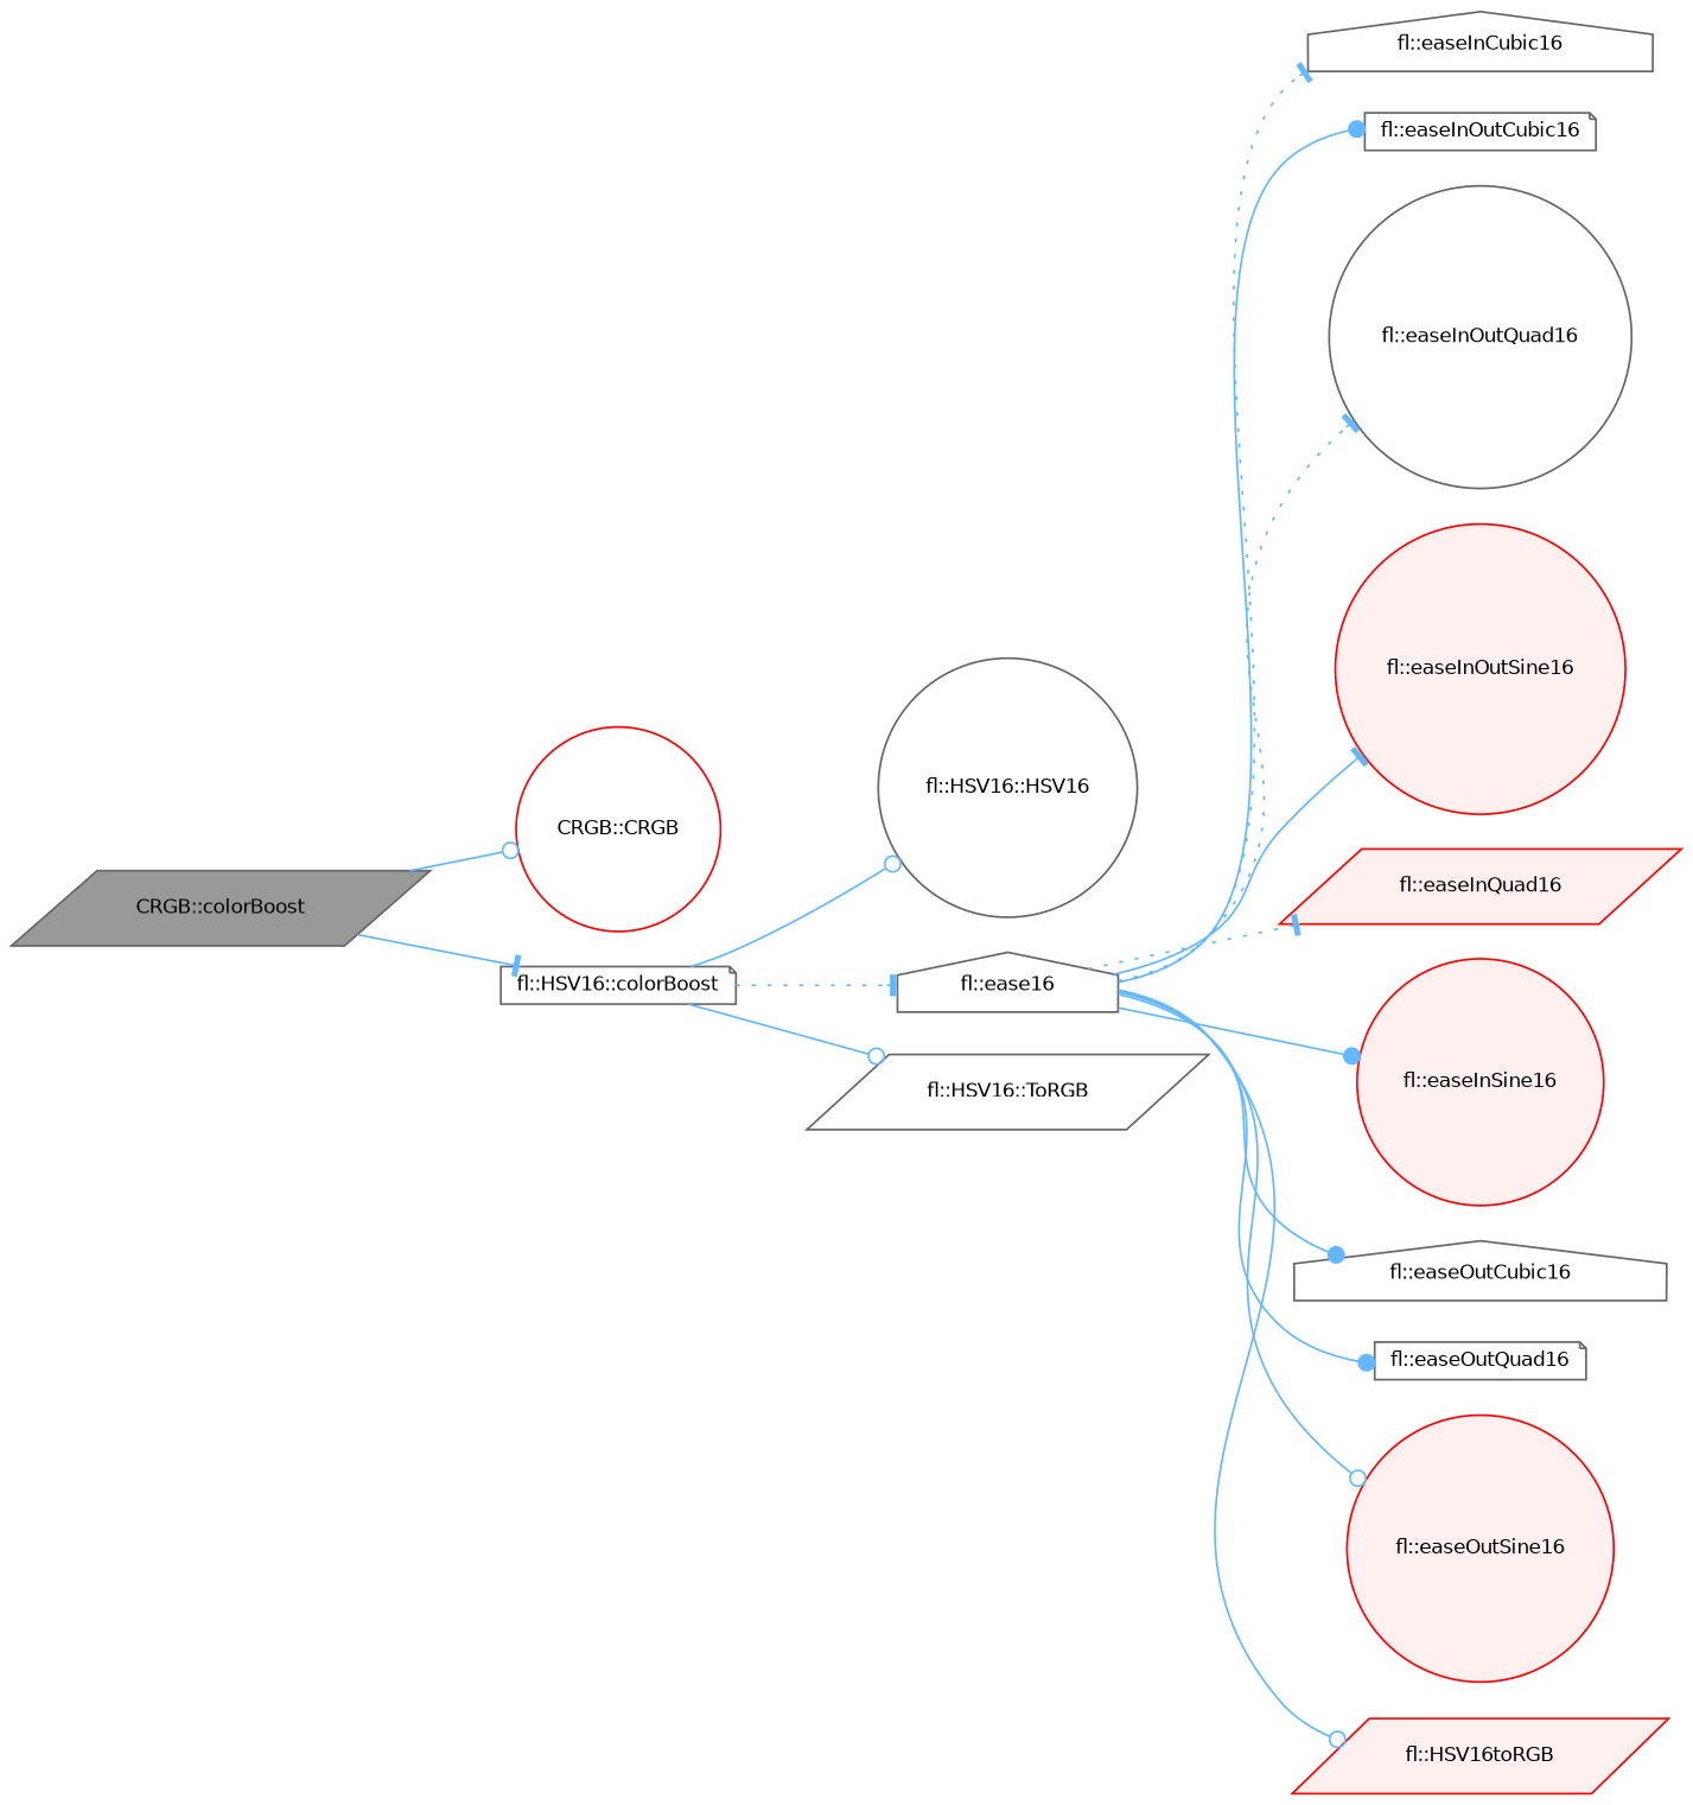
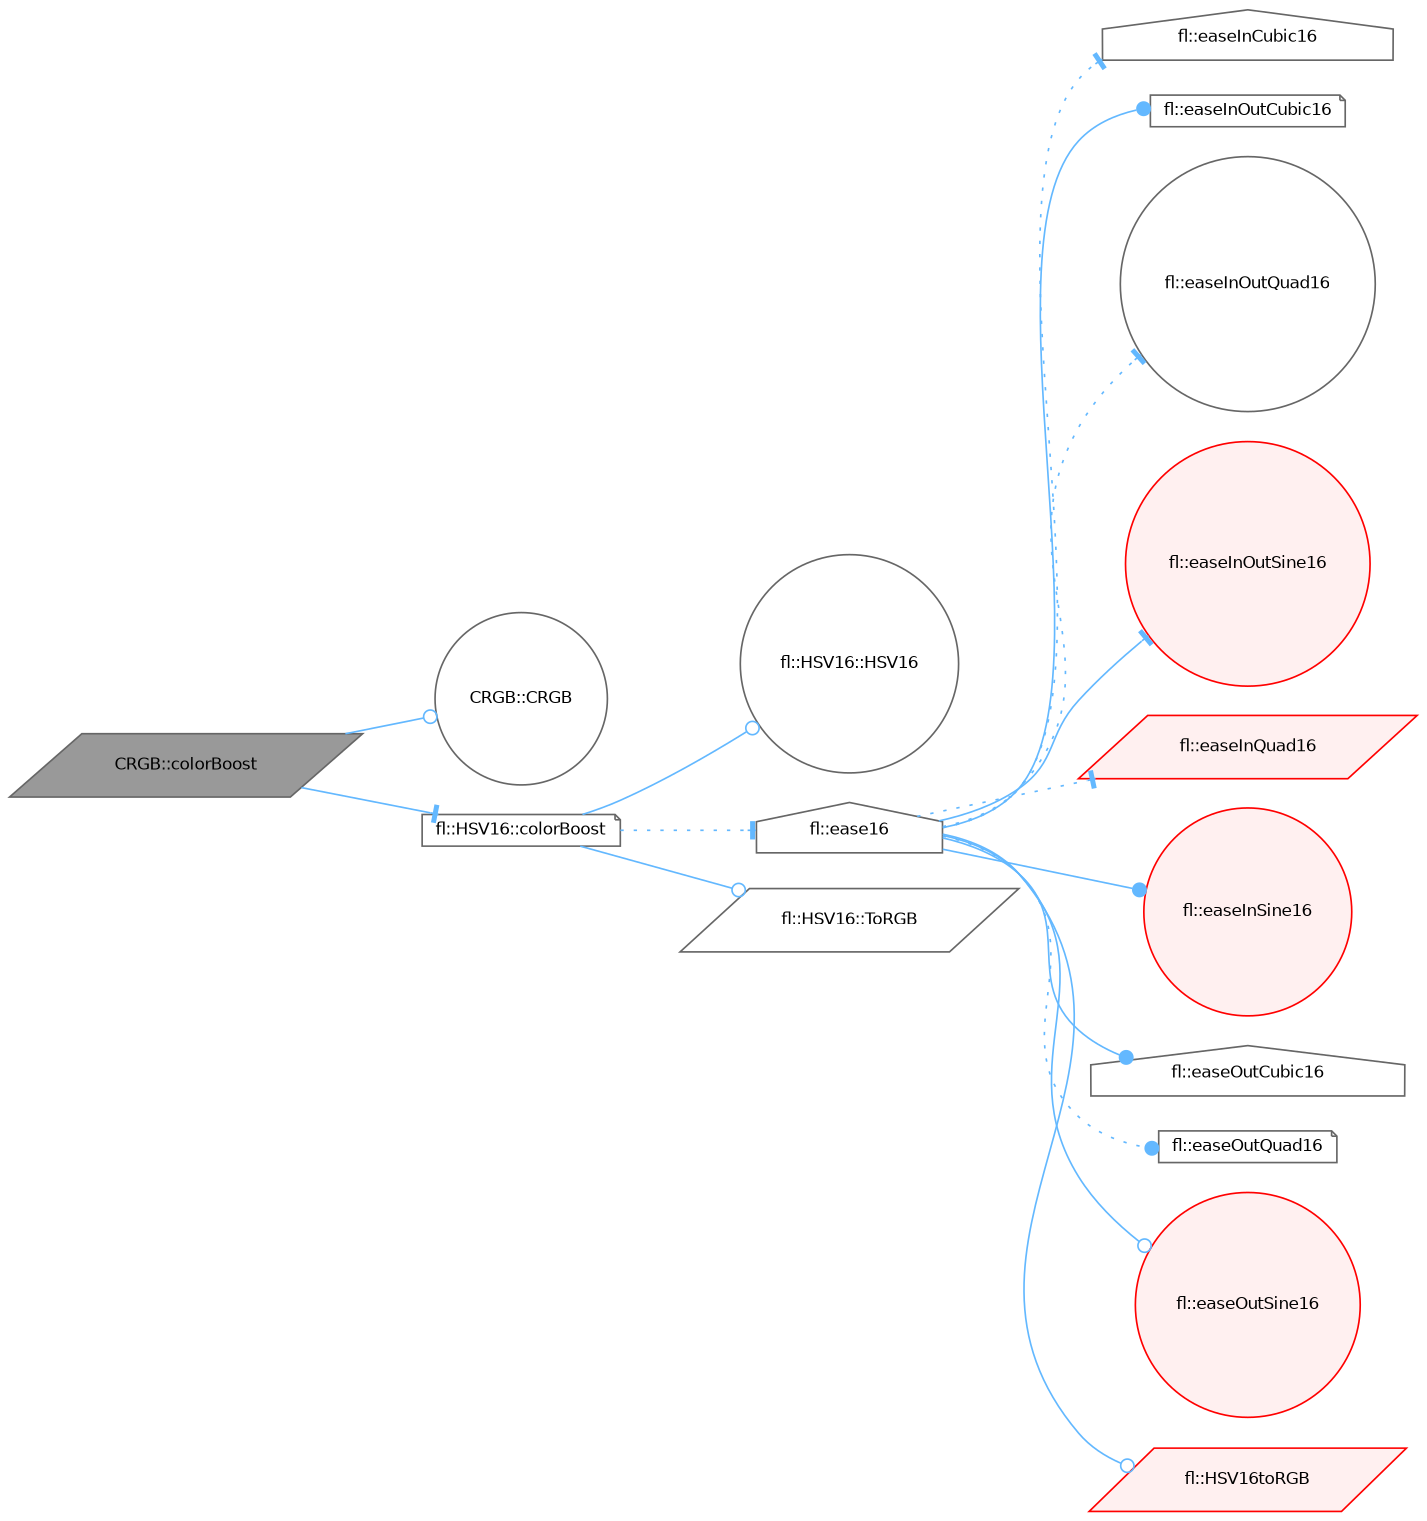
  digraph {
    rankdir=LR
    node [color=grey40 fillcolor=white fontname=Helvetica fontsize=10 shape=circle style=filled]
    edge [arrowhead=tee color=steelblue1 fontname=Helvetica fontsize=10 labelfontname=Helvetica labelfontsize=10 style=solid]
    n1 [color=gray40 fillcolor=grey60 fontcolor=black height=0.2 label="CRGB::colorBoost" shape=parallelogram width=0.4]
-   n2 [color=red height=0.2 label="CRGB::CRGB" width=0.4]
+   n2 [height=0.2 label="CRGB::CRGB" width=0.4]
    n3 [height=0.2 label="fl::HSV16::colorBoost" shape=note width=0.4]
    n4 [height=0.2 label="fl::HSV16::HSV16" width=0.4]
    n5 [height=0.2 label="fl::ease16" shape=house width=0.4]
    n6 [height=0.2 label="fl::HSV16::ToRGB" shape=parallelogram width=0.4]
    n7 [height=0.2 label="fl::easeInCubic16" shape=house width=0.4]
    n8 [height=0.2 label="fl::easeInOutCubic16" shape=note width=0.4]
    n9 [height=0.2 label="fl::easeInOutQuad16" width=0.4]
    n10 [color=red fillcolor="#FFF0F0" height=0.2 label="fl::easeInOutSine16" width=0.4]
    n11 [color=red fillcolor="#FFF0F0" height=0.2 label="fl::easeInQuad16" shape=parallelogram width=0.4]
    n12 [color=red fillcolor="#FFF0F0" height=0.2 label="fl::easeInSine16" width=0.4]
    n13 [height=0.2 label="fl::easeOutCubic16" shape=house width=0.4]
    n14 [height=0.2 label="fl::easeOutQuad16" shape=note width=0.4]
    n15 [color=red fillcolor="#FFF0F0" height=0.2 label="fl::easeOutSine16" width=0.4]
    n16 [color=red fillcolor="#FFF0F0" height=0.2 label="fl::HSV16toRGB" shape=parallelogram width=0.4]
    n1 -> n2 [arrowhead=odot]
    n1 -> n3
    n3 -> n4 [arrowhead=odot]
    n3 -> n5 [style=dotted]
    n3 -> n6 [arrowhead=odot]
    n5 -> n7 [style=dotted]
    n5 -> n8 [arrowhead=dot]
    n5 -> n9 [style=dotted]
    n5 -> n10
    n5 -> n11 [style=dotted]
    n5 -> n12 [arrowhead=dot]
    n5 -> n13 [arrowhead=dot]
-   n5 -> n14 [arrowhead=dot]
+   n5 -> n14 [arrowhead=dot style=dotted]
    n5 -> n15 [arrowhead=odot]
    n5 -> n16 [arrowhead=odot]
  }
